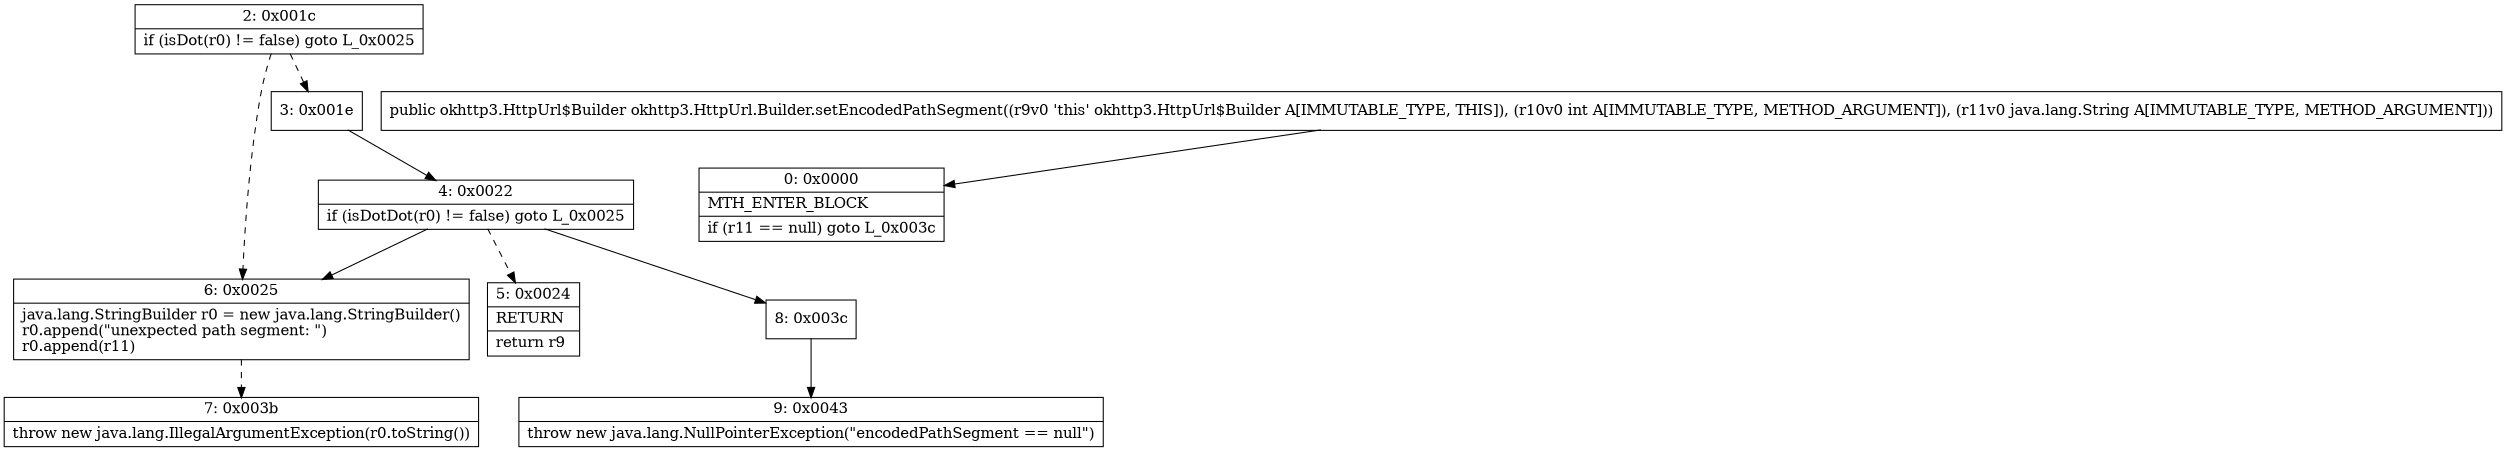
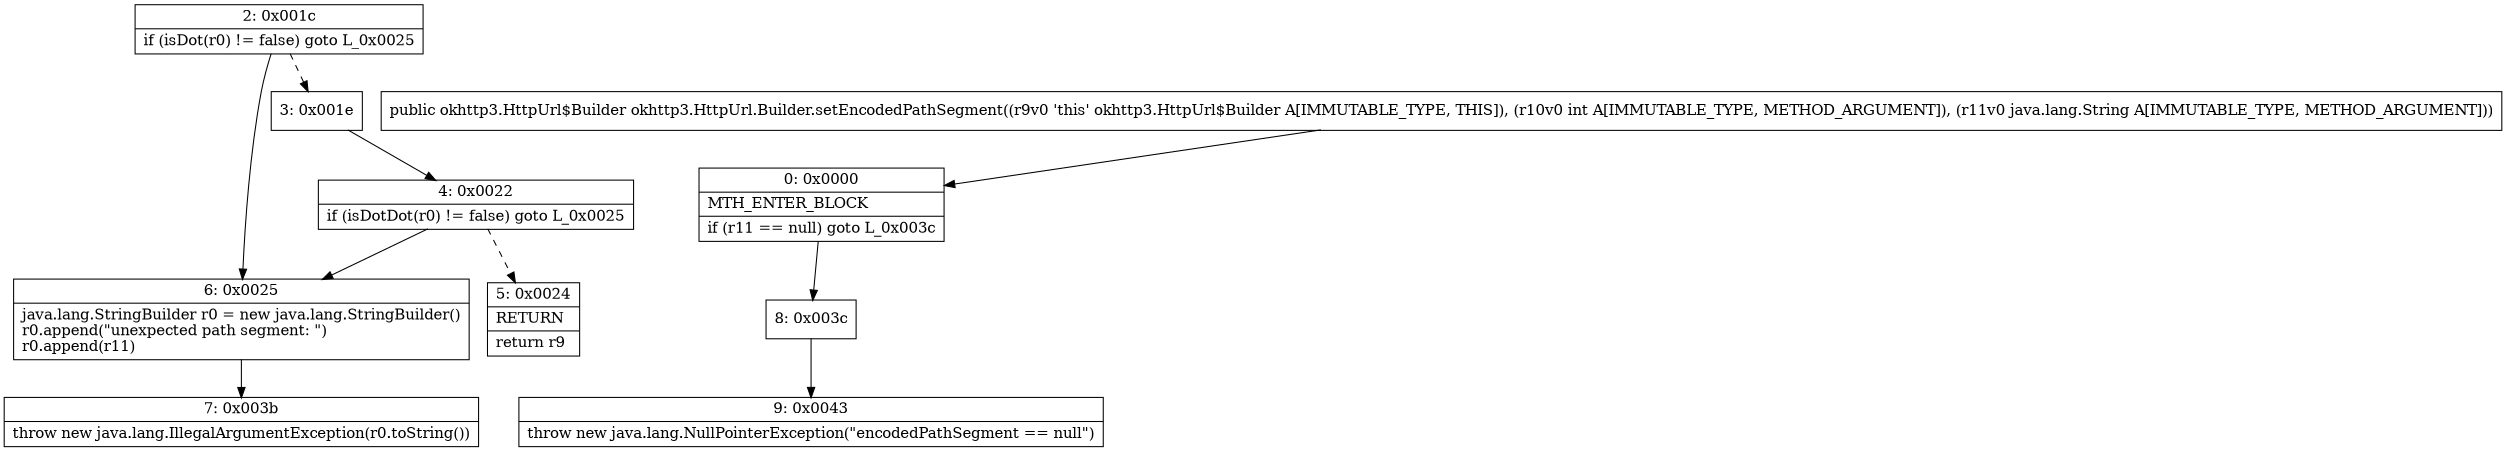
  digraph {
    node [shape=record]
    n1 [label="{0\:\ 0x0000|MTH_ENTER_BLOCK\l|if (r11 == null) goto L_0x003c\l}"]
    n2 [label="{8\:\ 0x003c}"]
    n3 [label="{9\:\ 0x0043|throw new java.lang.NullPointerException(\"encodedPathSegment == null\")\l}"]
    n4 [label="{2\:\ 0x001c|if (isDot(r0) != false) goto L_0x0025\l}"]
    n5 [label="{3\:\ 0x001e}"]
    n6 [label="{6\:\ 0x0025|java.lang.StringBuilder r0 = new java.lang.StringBuilder()\lr0.append(\"unexpected path segment: \")\lr0.append(r11)\l}"]
    n7 [label="{4\:\ 0x0022|if (isDotDot(r0) != false) goto L_0x0025\l}"]
    n8 [label="{7\:\ 0x003b|throw new java.lang.IllegalArgumentException(r0.toString())\l}"]
    n9 [label="{5\:\ 0x0024|RETURN\l|return r9\l}"]
    n10 [label="{public okhttp3.HttpUrl$Builder okhttp3.HttpUrl.Builder.setEncodedPathSegment((r9v0 'this' okhttp3.HttpUrl$Builder A[IMMUTABLE_TYPE, THIS]), (r10v0 int A[IMMUTABLE_TYPE, METHOD_ARGUMENT]), (r11v0 java.lang.String A[IMMUTABLE_TYPE, METHOD_ARGUMENT])) }"]
-   n7 -> n2
+   n1 -> n2
    n2 -> n3
    n4 -> n5 [style=dashed]
-   n4 -> n6 [style=dashed]
+   n4 -> n6
    n5 -> n7
-   n6 -> n8 [style=dashed]
+   n6 -> n8
    n7 -> n6
    n7 -> n9 [style=dashed]
    n10 -> n1
  }
